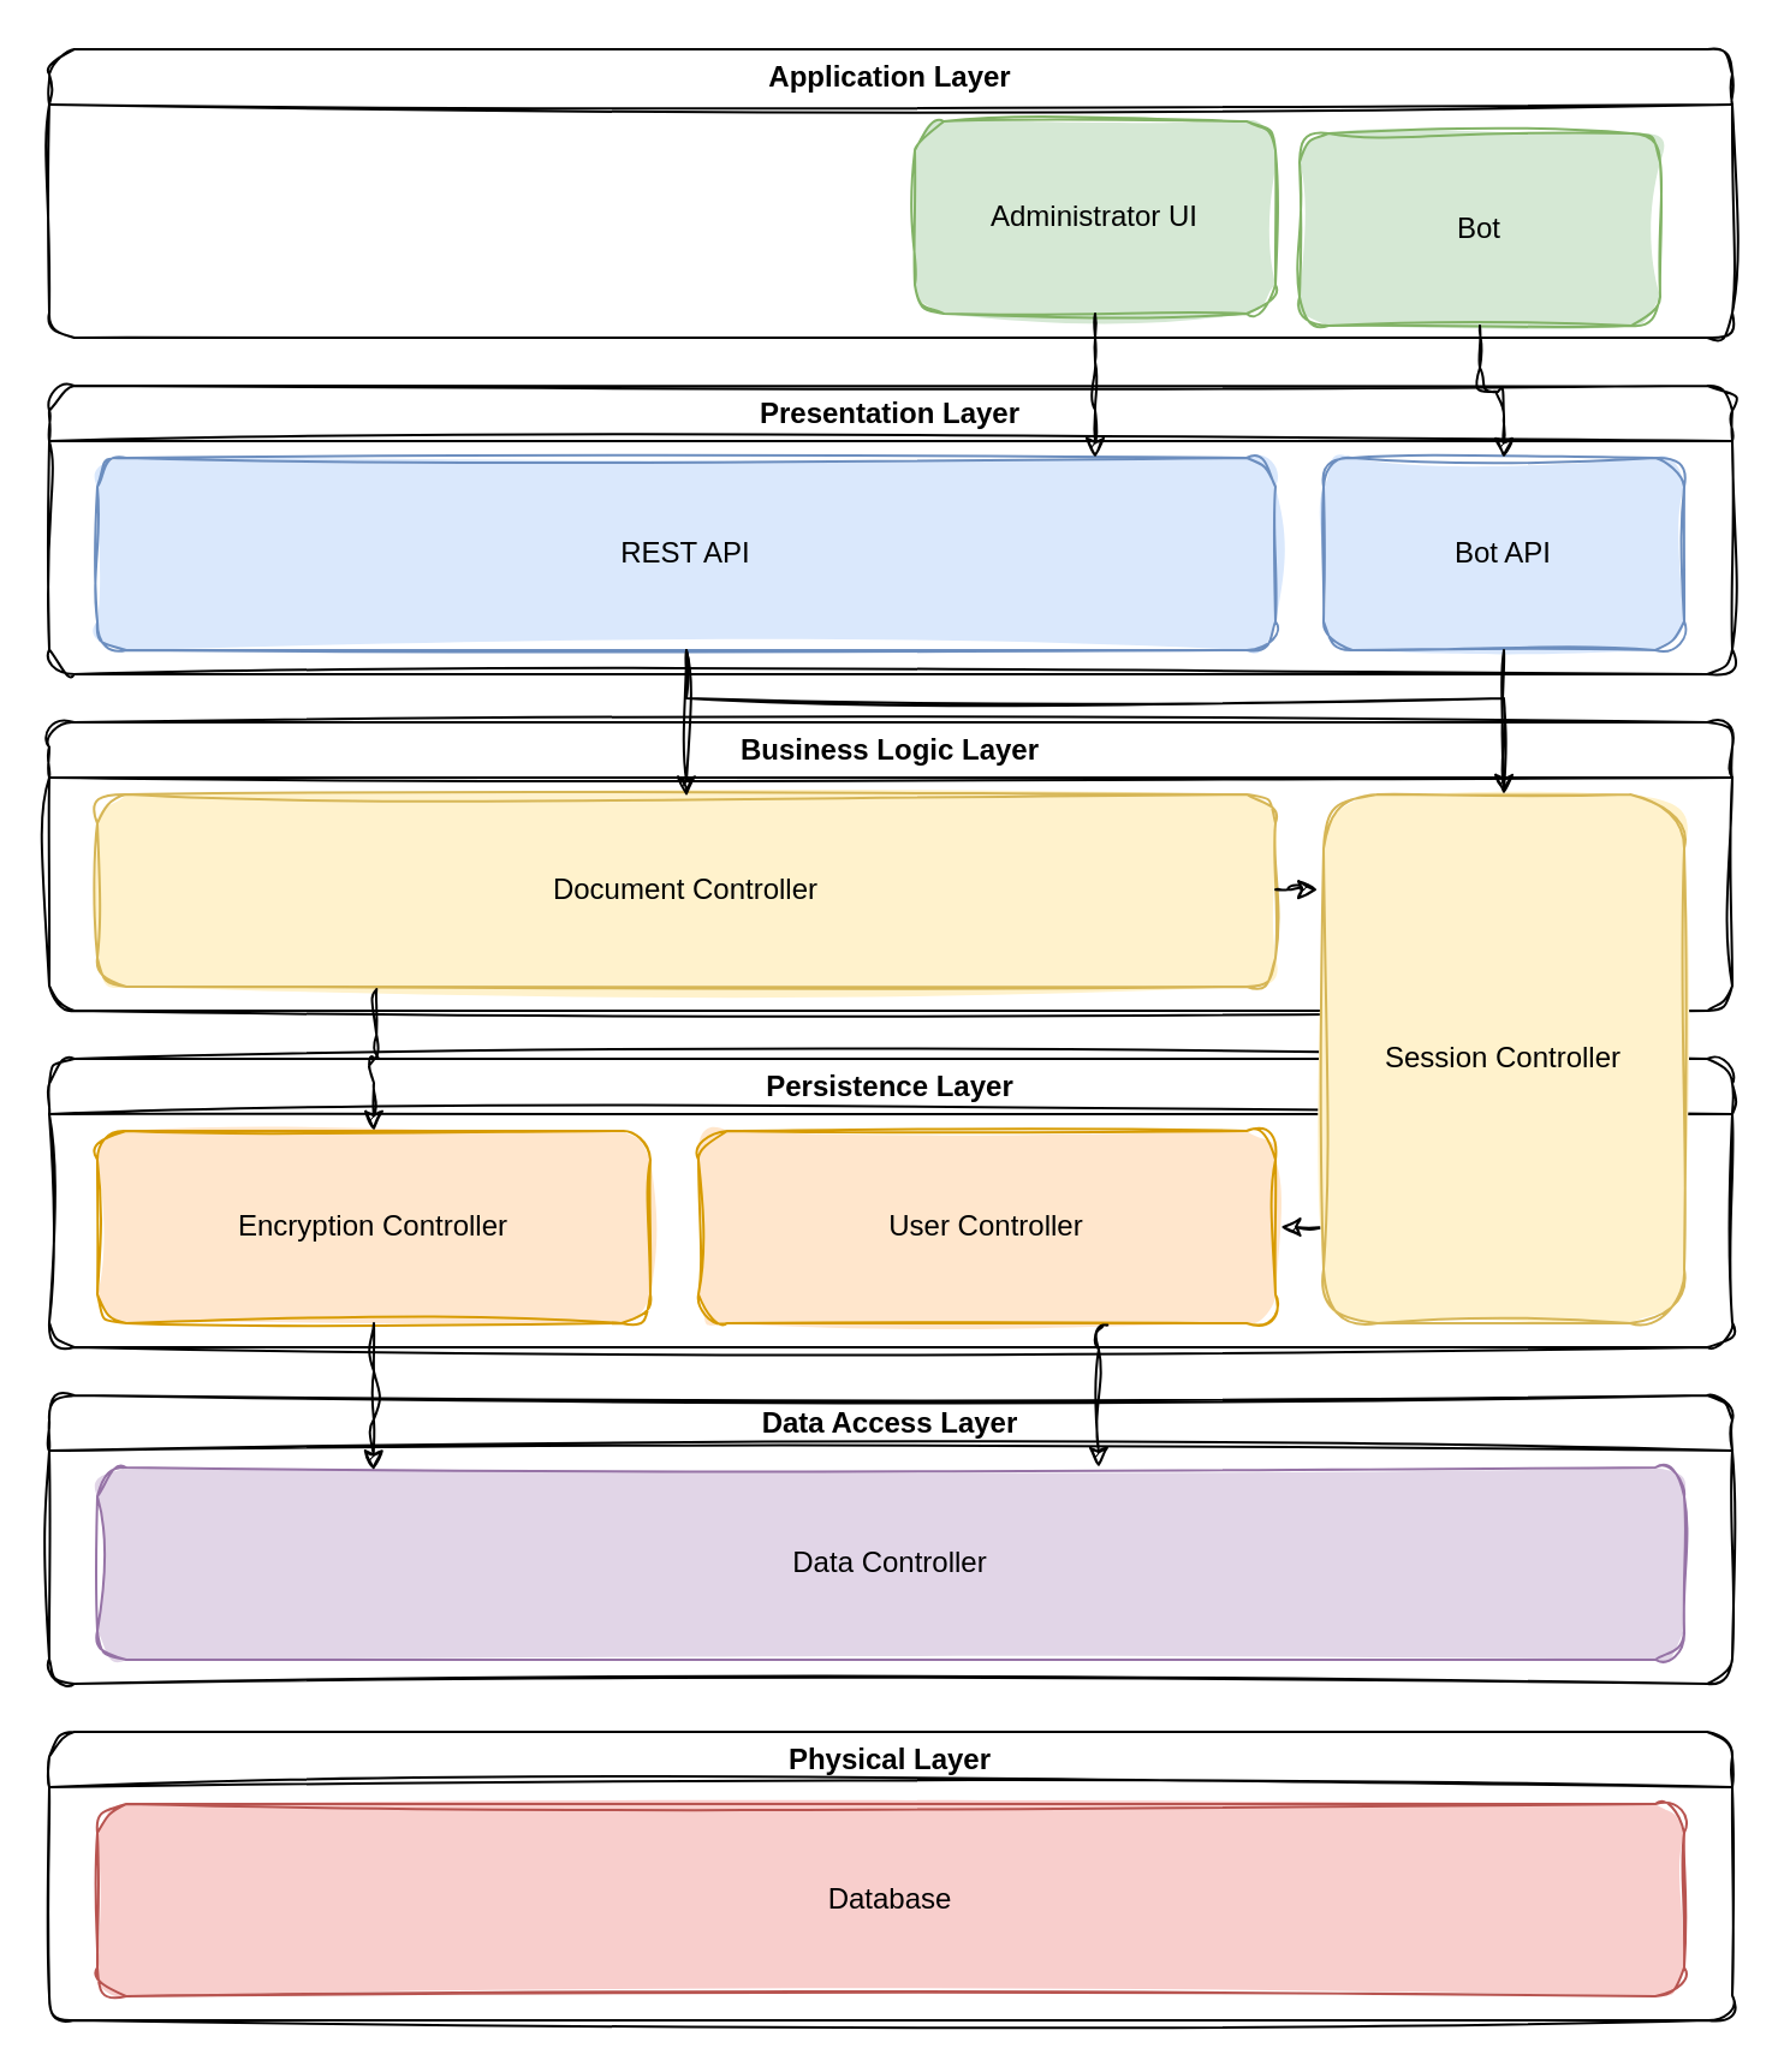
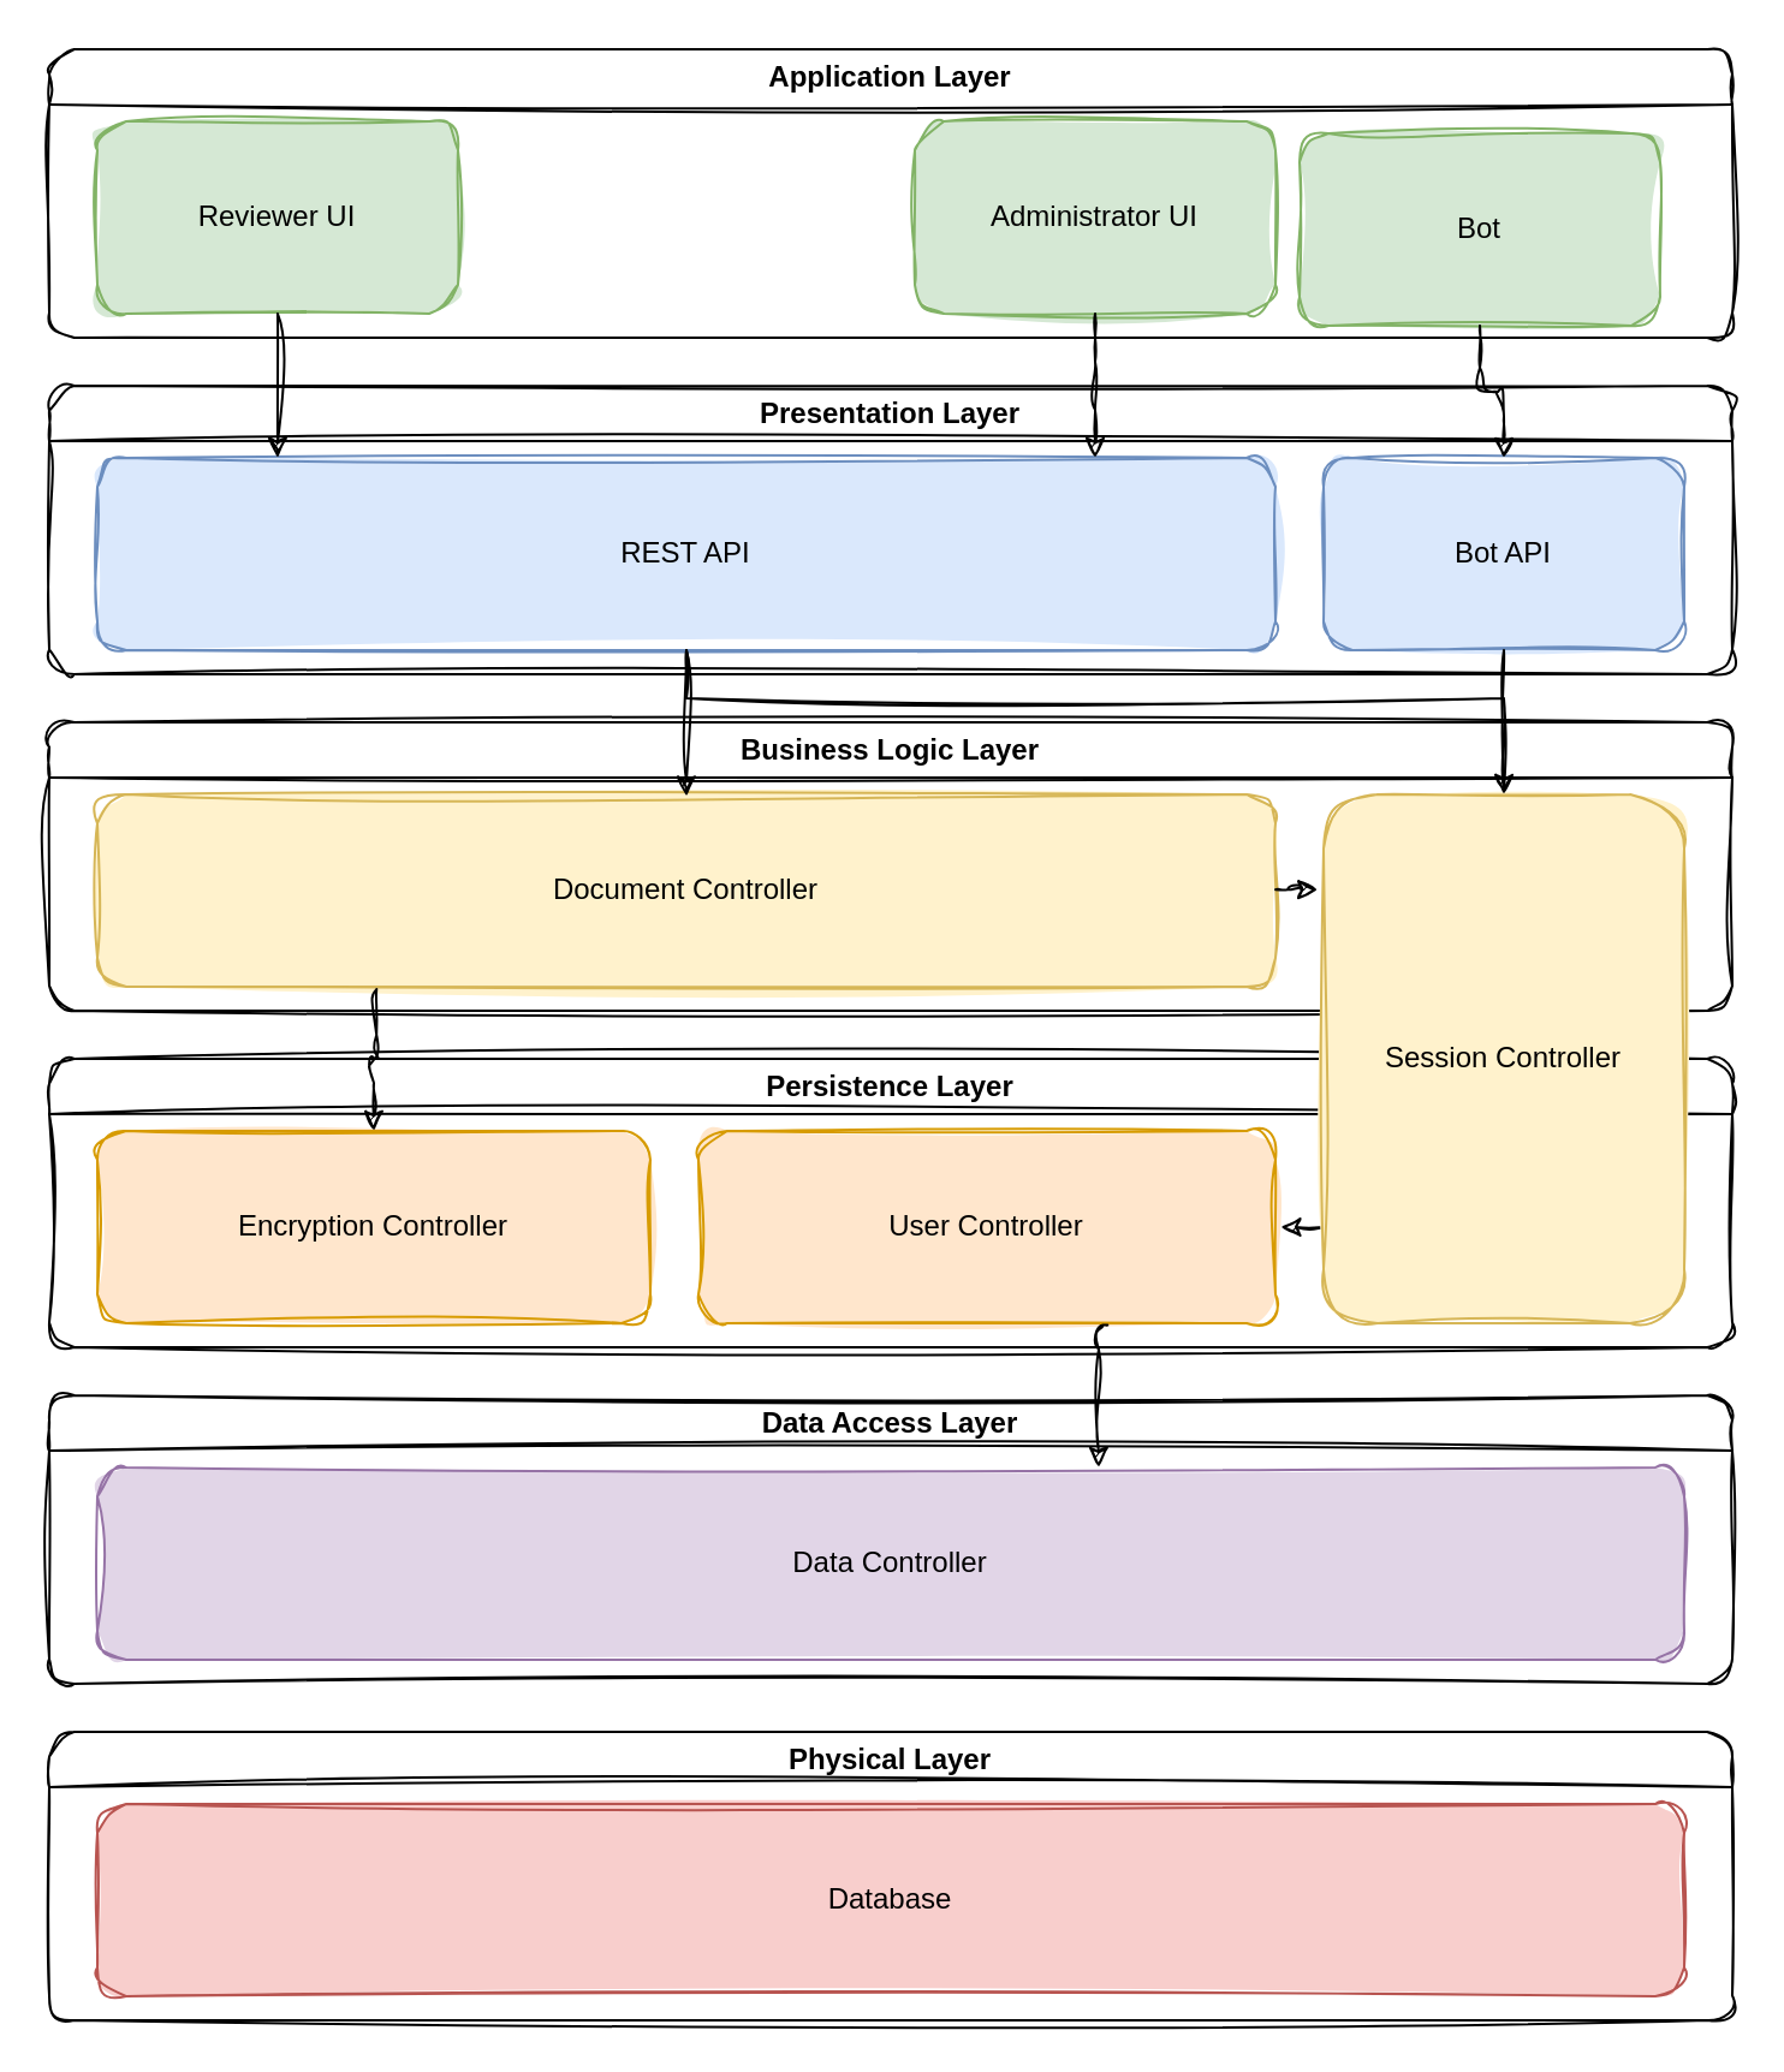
  <mxCell id="0" />
  <mxCell id="1" parent="0" />
  <mxCell id="2" value="Presentation Layer" style="swimlane;whiteSpace=wrap;html=1;rounded=1;glass=0;sketch=1;curveFitting=1;jiggle=2;" parent="1" vertex="1"><mxGeometry x="20" y="160" width="700" height="120" as="geometry" /></mxCell>
  <mxCell id="3" value="REST API" style="rounded=1;whiteSpace=wrap;html=1;glass=0;fillColor=#dae8fc;strokeColor=#6c8ebf;fillStyle=solid;gradientColor=none;sketch=1;curveFitting=1;jiggle=2;" parent="2" vertex="1"><mxGeometry x="20" y="30" width="490" height="80" as="geometry" /></mxCell>
  <mxCell id="4" value="Bot API" style="rounded=1;whiteSpace=wrap;html=1;glass=0;fillColor=#dae8fc;strokeColor=#6c8ebf;fillStyle=solid;sketch=1;curveFitting=1;jiggle=2;" parent="2" vertex="1"><mxGeometry x="530" y="30" width="150" height="80" as="geometry" /></mxCell>
  <mxCell id="5" value="Business Logic Layer" style="swimlane;whiteSpace=wrap;html=1;rounded=1;glass=0;sketch=1;curveFitting=1;jiggle=2;" parent="1" vertex="1"><mxGeometry x="20" y="300" width="700" height="120" as="geometry" /></mxCell>
  <mxCell id="6" value="Document Controller" style="rounded=1;whiteSpace=wrap;html=1;glass=0;fillColor=#fff2cc;strokeColor=#d6b656;fillStyle=solid;sketch=1;curveFitting=1;jiggle=2;" parent="5" vertex="1"><mxGeometry x="20" y="30" width="490" height="80" as="geometry" /></mxCell>
  <mxCell id="7" value="Data Access Layer" style="swimlane;whiteSpace=wrap;html=1;rounded=1;glass=0;sketch=1;curveFitting=1;jiggle=2;" parent="1" vertex="1"><mxGeometry x="20" y="580" width="700" height="120" as="geometry" /></mxCell>
  <mxCell id="8" value="Data Controller" style="rounded=1;whiteSpace=wrap;html=1;glass=0;fillColor=#e1d5e7;strokeColor=#9673a6;fillStyle=solid;sketch=1;curveFitting=1;jiggle=2;" parent="7" vertex="1"><mxGeometry x="20" y="30" width="660" height="80" as="geometry" /></mxCell>
  <mxCell id="9" value="Persistence Layer" style="swimlane;whiteSpace=wrap;html=1;rounded=1;glass=0;sketch=1;curveFitting=1;jiggle=2;" parent="1" vertex="1"><mxGeometry x="20" y="440" width="700" height="120" as="geometry" /></mxCell>
  <mxCell id="10" value="Encryption Controller" style="rounded=1;whiteSpace=wrap;html=1;glass=0;fillColor=#ffe6cc;strokeColor=#d79b00;fillStyle=solid;sketch=1;curveFitting=1;jiggle=2;" parent="9" vertex="1"><mxGeometry x="20" y="30" width="230" height="80" as="geometry" /></mxCell>
  <mxCell id="11" value="User Controller" style="rounded=1;whiteSpace=wrap;html=1;glass=0;fillColor=#ffe6cc;strokeColor=#d79b00;fillStyle=solid;sketch=1;curveFitting=1;jiggle=2;" parent="9" vertex="1"><mxGeometry x="270" y="30" width="240" height="80" as="geometry" /></mxCell>
  <mxCell id="12" value="Application Layer" style="swimlane;whiteSpace=wrap;html=1;rounded=1;glass=0;sketch=1;curveFitting=1;jiggle=2;" parent="1" vertex="1"><mxGeometry x="20" y="20" width="700" height="120" as="geometry" /></mxCell>
+ <mxCell id="13" value="Reviewer UI" style="rounded=1;whiteSpace=wrap;html=1;glass=0;fillColor=#d5e8d4;strokeColor=#82b366;fillStyle=solid;sketch=1;curveFitting=1;jiggle=2;" parent="12" vertex="1"><mxGeometry x="20" y="30" width="150" height="80" as="geometry" /></mxCell>
  <mxCell id="14" value="Administrator UI" style="rounded=1;whiteSpace=wrap;html=1;glass=0;fillColor=#d5e8d4;strokeColor=#82b366;fillStyle=solid;sketch=1;curveFitting=1;jiggle=2;" parent="12" vertex="1"><mxGeometry x="360" y="30" width="150" height="80" as="geometry" /></mxCell>
  <mxCell id="15" value="Bot" style="rounded=1;whiteSpace=wrap;html=1;glass=0;fillColor=#d5e8d4;strokeColor=#82b366;fillStyle=solid;sketch=1;curveFitting=1;jiggle=2;" parent="12" vertex="1"><mxGeometry x="520" y="35" width="150" height="80" as="geometry" /></mxCell>
  <mxCell id="16" style="edgeStyle=orthogonalEdgeStyle;rounded=1;sketch=1;hachureGap=4;jiggle=2;curveFitting=1;orthogonalLoop=1;jettySize=auto;html=1;entryX=1.009;entryY=0.5;entryDx=0;entryDy=0;entryPerimeter=0;fontFamily=Architects Daughter;fontSource=https%3A%2F%2Ffonts.googleapis.com%2Fcss%3Ffamily%3DArchitects%2BDaughter;fontSize=16;exitX=0.004;exitY=0.818;exitDx=0;exitDy=0;exitPerimeter=0;" parent="1" source="17" target="11" edge="1"><mxGeometry relative="1" as="geometry" /></mxCell>
  <mxCell id="17" value="Session Controller" style="rounded=1;whiteSpace=wrap;html=1;glass=0;fillColor=#fff2cc;strokeColor=#d6b656;fillStyle=solid;sketch=1;curveFitting=1;jiggle=2;" parent="1" vertex="1"><mxGeometry x="550" y="330" width="150" height="220" as="geometry" /></mxCell>
  <mxCell id="18" value="Physical Layer" style="swimlane;whiteSpace=wrap;html=1;rounded=1;glass=0;sketch=1;curveFitting=1;jiggle=2;" parent="1" vertex="1"><mxGeometry x="20" y="720" width="700" height="120" as="geometry" /></mxCell>
  <mxCell id="19" value="Database" style="rounded=1;whiteSpace=wrap;html=1;glass=0;fillStyle=solid;fillColor=#f8cecc;strokeColor=#b85450;sketch=1;curveFitting=1;jiggle=2;" parent="18" vertex="1"><mxGeometry x="20" y="30" width="660" height="80" as="geometry" /></mxCell>
+ <mxCell id="20" style="edgeStyle=orthogonalEdgeStyle;rounded=1;sketch=1;hachureGap=4;jiggle=2;curveFitting=1;orthogonalLoop=1;jettySize=auto;html=1;entryX=0.153;entryY=0;entryDx=0;entryDy=0;entryPerimeter=0;fontFamily=Architects Daughter;fontSource=https%3A%2F%2Ffonts.googleapis.com%2Fcss%3Ffamily%3DArchitects%2BDaughter;fontSize=16;" parent="1" source="13" target="3" edge="1"><mxGeometry relative="1" as="geometry" /></mxCell>
  <mxCell id="21" style="edgeStyle=orthogonalEdgeStyle;rounded=1;sketch=1;hachureGap=4;jiggle=2;curveFitting=1;orthogonalLoop=1;jettySize=auto;html=1;fontFamily=Architects Daughter;fontSource=https%3A%2F%2Ffonts.googleapis.com%2Fcss%3Ffamily%3DArchitects%2BDaughter;fontSize=16;" parent="1" source="14" edge="1"><mxGeometry relative="1" as="geometry"><mxPoint x="455" y="190" as="targetPoint" /></mxGeometry></mxCell>
  <mxCell id="22" style="edgeStyle=orthogonalEdgeStyle;rounded=1;sketch=1;hachureGap=4;jiggle=2;curveFitting=1;orthogonalLoop=1;jettySize=auto;html=1;fontFamily=Architects Daughter;fontSource=https%3A%2F%2Ffonts.googleapis.com%2Fcss%3Ffamily%3DArchitects%2BDaughter;fontSize=16;" parent="1" source="15" target="4" edge="1"><mxGeometry relative="1" as="geometry" /></mxCell>
  <mxCell id="23" style="edgeStyle=orthogonalEdgeStyle;rounded=1;sketch=1;hachureGap=4;jiggle=2;curveFitting=1;orthogonalLoop=1;jettySize=auto;html=1;fontFamily=Architects Daughter;fontSource=https%3A%2F%2Ffonts.googleapis.com%2Fcss%3Ffamily%3DArchitects%2BDaughter;fontSize=16;exitX=0.237;exitY=1.013;exitDx=0;exitDy=0;exitPerimeter=0;" parent="1" source="6" target="10" edge="1"><mxGeometry relative="1" as="geometry" /></mxCell>
  <mxCell id="24" style="edgeStyle=orthogonalEdgeStyle;rounded=1;sketch=1;hachureGap=4;jiggle=2;curveFitting=1;orthogonalLoop=1;jettySize=auto;html=1;entryX=-0.016;entryY=0.18;entryDx=0;entryDy=0;entryPerimeter=0;fontFamily=Architects Daughter;fontSource=https%3A%2F%2Ffonts.googleapis.com%2Fcss%3Ffamily%3DArchitects%2BDaughter;fontSize=16;" parent="1" source="6" target="17" edge="1"><mxGeometry relative="1" as="geometry"><Array as="points"><mxPoint x="540" y="370" /></Array></mxGeometry></mxCell>
- <mxCell id="25" style="edgeStyle=orthogonalEdgeStyle;rounded=1;sketch=1;hachureGap=4;jiggle=2;curveFitting=1;orthogonalLoop=1;jettySize=auto;html=1;entryX=0.174;entryY=0.015;entryDx=0;entryDy=0;entryPerimeter=0;fontFamily=Architects Daughter;fontSource=https%3A%2F%2Ffonts.googleapis.com%2Fcss%3Ffamily%3DArchitects%2BDaughter;fontSize=16;" parent="1" source="10" target="8" edge="1"><mxGeometry relative="1" as="geometry" /></mxCell>
  <mxCell id="26" style="edgeStyle=orthogonalEdgeStyle;rounded=1;sketch=1;hachureGap=4;jiggle=2;curveFitting=1;orthogonalLoop=1;jettySize=auto;html=1;entryX=0.631;entryY=0;entryDx=0;entryDy=0;entryPerimeter=0;fontFamily=Architects Daughter;fontSource=https%3A%2F%2Ffonts.googleapis.com%2Fcss%3Ffamily%3DArchitects%2BDaughter;fontSize=16;exitX=0.709;exitY=1.01;exitDx=0;exitDy=0;exitPerimeter=0;" parent="1" source="11" target="8" edge="1"><mxGeometry relative="1" as="geometry"><Array as="points"><mxPoint x="456" y="551" /><mxPoint x="456" y="610" /></Array></mxGeometry></mxCell>
  <mxCell id="27" style="edgeStyle=orthogonalEdgeStyle;rounded=0;sketch=1;hachureGap=4;jiggle=2;curveFitting=1;orthogonalLoop=1;jettySize=auto;html=1;entryX=0.5;entryY=0.01;entryDx=0;entryDy=0;entryPerimeter=0;fontFamily=Architects Daughter;fontSource=https%3A%2F%2Ffonts.googleapis.com%2Fcss%3Ffamily%3DArchitects%2BDaughter;fontSize=16;" parent="1" source="3" target="6" edge="1"><mxGeometry relative="1" as="geometry" /></mxCell>
  <mxCell id="28" style="edgeStyle=orthogonalEdgeStyle;rounded=0;sketch=1;hachureGap=4;jiggle=2;curveFitting=1;orthogonalLoop=1;jettySize=auto;html=1;fontFamily=Architects Daughter;fontSource=https%3A%2F%2Ffonts.googleapis.com%2Fcss%3Ffamily%3DArchitects%2BDaughter;fontSize=16;" parent="1" source="4" target="17" edge="1"><mxGeometry relative="1" as="geometry" /></mxCell>
  <mxCell id="29" style="edgeStyle=orthogonalEdgeStyle;rounded=0;sketch=1;hachureGap=4;jiggle=2;curveFitting=1;orthogonalLoop=1;jettySize=auto;html=1;entryX=0.5;entryY=-0.007;entryDx=0;entryDy=0;entryPerimeter=0;fontFamily=Architects Daughter;fontSource=https%3A%2F%2Ffonts.googleapis.com%2Fcss%3Ffamily%3DArchitects%2BDaughter;fontSize=16;endArrow=none;endFill=0;" parent="1" source="3" target="17" edge="1"><mxGeometry relative="1" as="geometry"><Array as="points"><mxPoint x="285" y="290" /><mxPoint x="625" y="290" /></Array></mxGeometry></mxCell>
